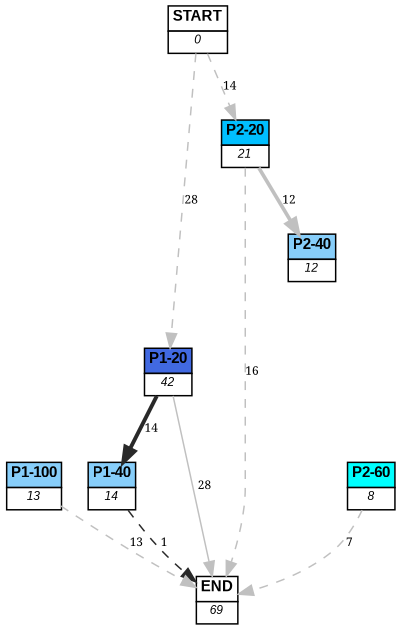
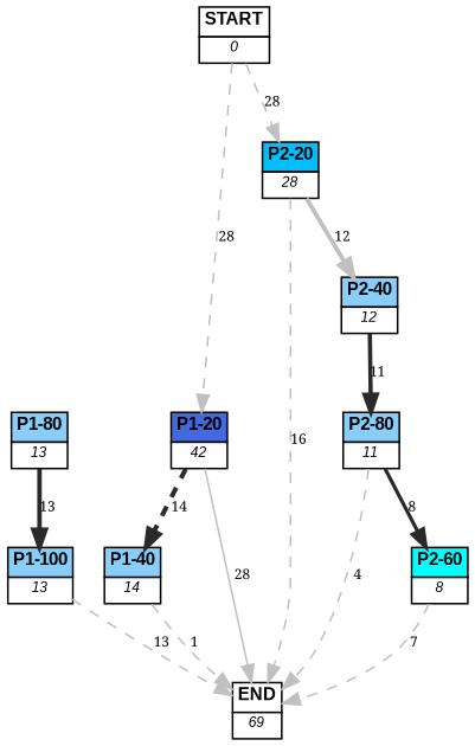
  digraph {
    fontname="Noto Serif"
    node [fontname="Noto Serif" shape=plain]
    edge [color=grey fontname="Noto Serif" fontsize=8 labelfloat=false style=dashed]
    n1 [label=<<table border="0" cellborder="1" cellspacing="0"><tr><td bgcolor="royalblue"><FONT face="Arial" POINT-SIZE="10"><b>P1-20</b></FONT></td></tr><tr><td bgcolor="white"><FONT face="Arial" POINT-SIZE="8"><i>42</i></FONT></td></tr></table>>]
    n2 [label=<<table border="0" cellborder="1" cellspacing="0"><tr><td bgcolor="lightskyblue"><FONT face="Arial" POINT-SIZE="10"><b>P1-40</b></FONT></td></tr><tr><td bgcolor="white"><FONT face="Arial" POINT-SIZE="8"><i>14</i></FONT></td></tr></table>>]
    n3 [label=<<table border="0" cellborder="1" cellspacing="0"><tr><td bgcolor="white"><FONT face="Arial" POINT-SIZE="10"><b>END</b></FONT></td></tr><tr><td bgcolor="white"><FONT face="Arial" POINT-SIZE="8"><i>69</i></FONT></td></tr></table>>]
+   n4 [label=<<table border="0" cellborder="1" cellspacing="0"><tr><td bgcolor="lightskyblue"><FONT face="Arial" POINT-SIZE="10"><b>P1-80</b></FONT></td></tr><tr><td bgcolor="white"><FONT face="Arial" POINT-SIZE="8"><i>13</i></FONT></td></tr></table>>]
    n5 [label=<<table border="0" cellborder="1" cellspacing="0"><tr><td bgcolor="lightskyblue"><FONT face="Arial" POINT-SIZE="10"><b>P1-100</b></FONT></td></tr><tr><td bgcolor="white"><FONT face="Arial" POINT-SIZE="8"><i>13</i></FONT></td></tr></table>>]
-   n6 [label=<<table border="0" cellborder="1" cellspacing="0"><tr><td bgcolor="deepskyblue"><FONT face="Arial" POINT-SIZE="10"><b>P2-20</b></FONT></td></tr><tr><td bgcolor="white"><FONT face="Arial" POINT-SIZE="8"><i>21</i></FONT></td></tr></table>>]
+   n6 [label=<<table border="0" cellborder="1" cellspacing="0"><tr><td bgcolor="deepskyblue"><FONT face="Arial" POINT-SIZE="10"><b>P2-20</b></FONT></td></tr><tr><td bgcolor="white"><FONT face="Arial" POINT-SIZE="8"><i>28</i></FONT></td></tr></table>>]
    n7 [label=<<table border="0" cellborder="1" cellspacing="0"><tr><td bgcolor="lightskyblue"><FONT face="Arial" POINT-SIZE="10"><b>P2-40</b></FONT></td></tr><tr><td bgcolor="white"><FONT face="Arial" POINT-SIZE="8"><i>12</i></FONT></td></tr></table>>]
+   n8 [label=<<table border="0" cellborder="1" cellspacing="0"><tr><td bgcolor="lightskyblue"><FONT face="Arial" POINT-SIZE="10"><b>P2-80</b></FONT></td></tr><tr><td bgcolor="white"><FONT face="Arial" POINT-SIZE="8"><i>11</i></FONT></td></tr></table>>]
    n9 [label=<<table border="0" cellborder="1" cellspacing="0"><tr><td bgcolor="aqua"><FONT face="Arial" POINT-SIZE="10"><b>P2-60</b></FONT></td></tr><tr><td bgcolor="white"><FONT face="Arial" POINT-SIZE="8"><i>8</i></FONT></td></tr></table>>]
    n10 [label=<<table border="0" cellborder="1" cellspacing="0"><tr><td bgcolor="white"><FONT face="Arial" POINT-SIZE="10"><b>START</b></FONT></td></tr><tr><td bgcolor="white"><FONT face="Arial" POINT-SIZE="8"><i>0</i></FONT></td></tr></table>>]
-   n1 -> n2 [color=grey16 label=14 penwidth=2.6390573296152584 style=""]
+   n1 -> n2 [color=grey16 label=14 penwidth=2.6390573296152584]
    n1 -> n3 [label=28 style=solid]
-   n2 -> n3 [color=grey16 label=1]
+   n2 -> n3 [label=1]
+   n4 -> n5 [color=grey16 label=13 penwidth=2.5649493574615367 style=""]
    n5 -> n3 [label=13]
    n6 -> n3 [label=16]
    n6 -> n7 [label=12 penwidth=2.4849066497880004 style=""]
+   n7 -> n8 [color=grey16 label=11 penwidth=2.3978952727983707 style=""]
+   n8 -> n3 [label=4]
+   n8 -> n9 [color=grey16 label=8 penwidth=2.0794415416798357 style=""]
    n9 -> n3 [label=7]
    n10 -> n1 [label=28]
-   n10 -> n6 [label=14]
+   n10 -> n6 [label=28]
  }
